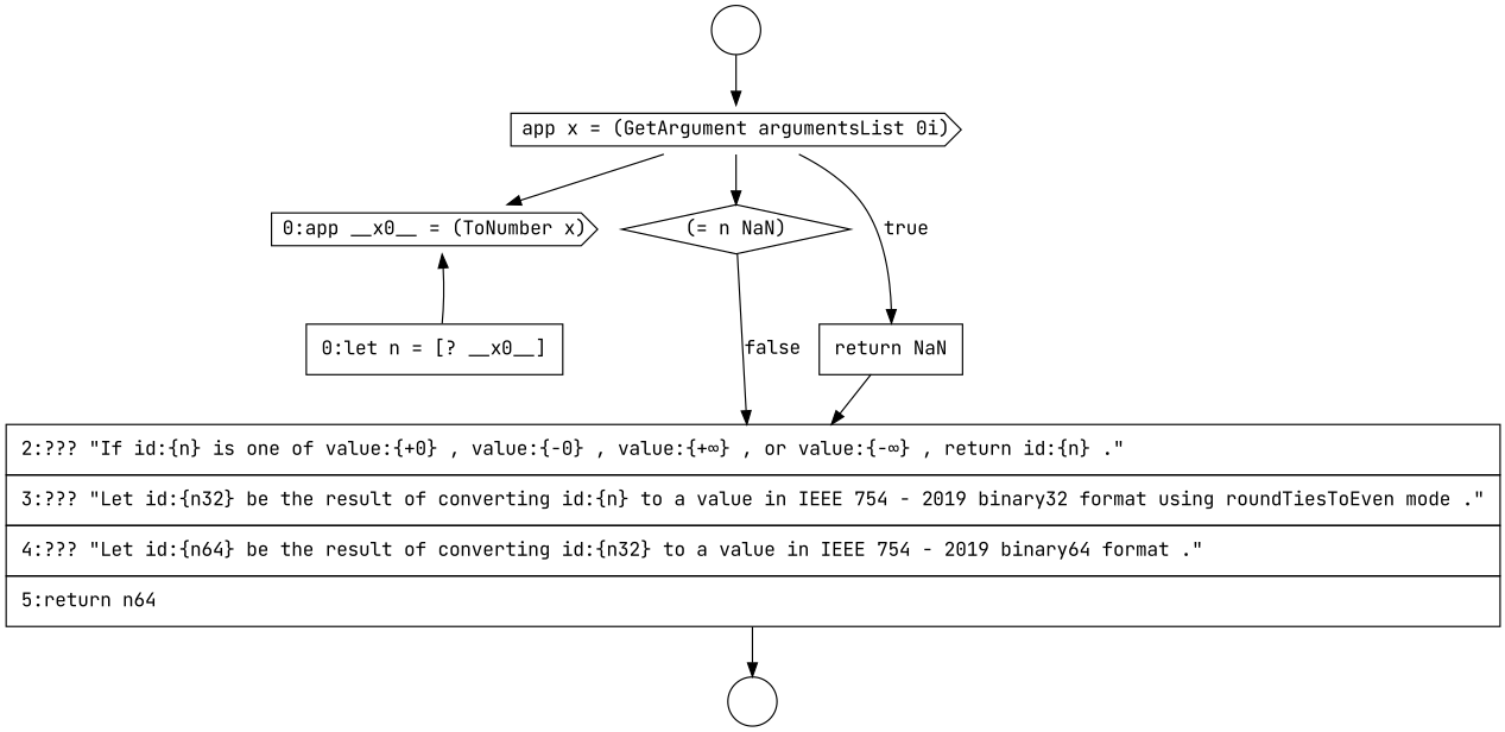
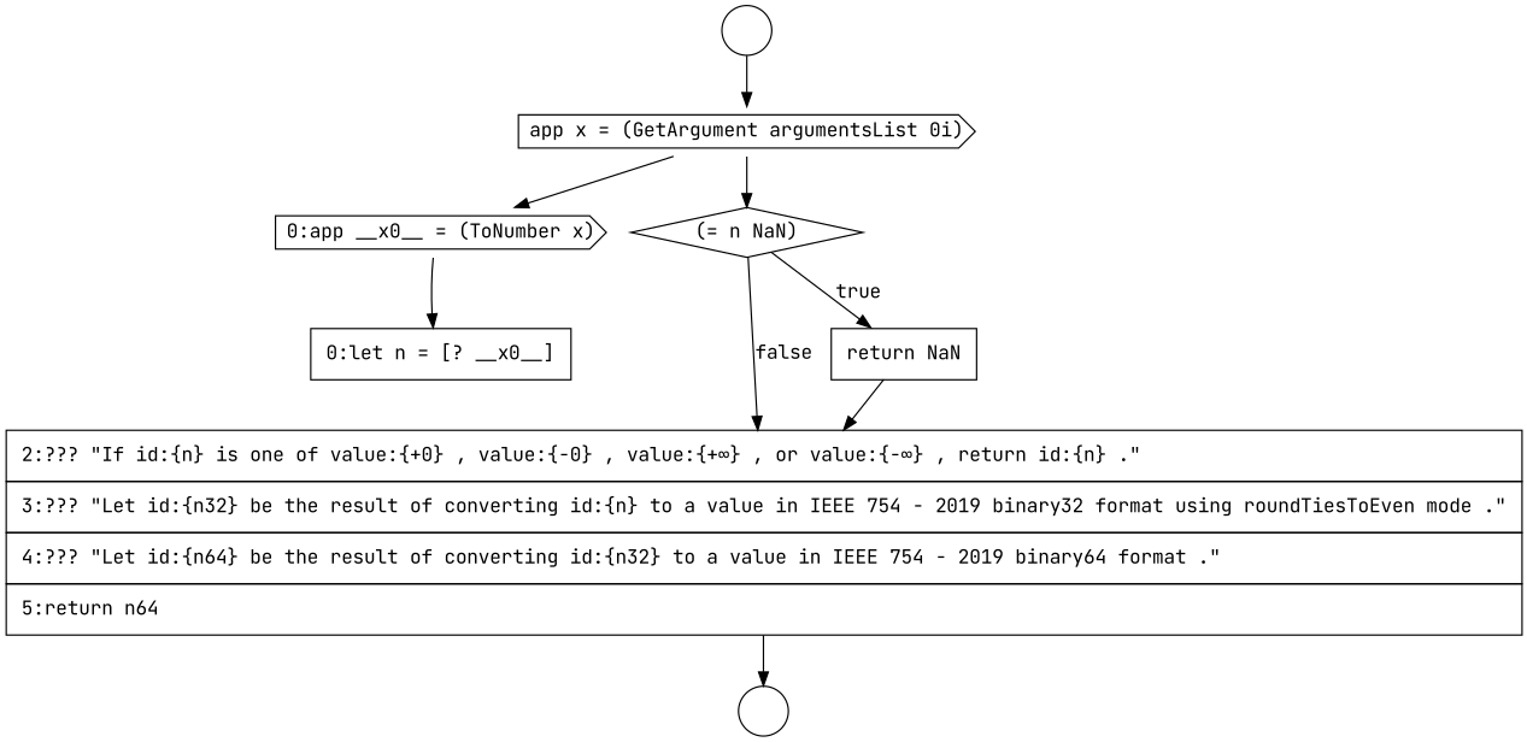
  digraph {
    fontname="JetBrains Mono"
    node [color=black fillcolor=white fontname="JetBrains Mono" shape=none style=filled]
    edge [color=black fontname="JetBrains Mono"]
    n1 [label=<<font color="black">app x = (GetArgument argumentsList 0i)</font>> shape=cds]
    n2 [label=<<font color="black">0:app __x0__ = (ToNumber x)</font>> shape=cds]
    n3 [label=<<font color="black">(= n NaN)</font>> shape=diamond]
    n4 [label=<<font color="black">     <table border="0" cellborder="1" cellspacing="0" cellpadding="10">       <tr><td align="left">0:let n = [? __x0__]</td></tr>     </table>   </font>> margin=0]
    n5 [label=" " shape=circle]
    n6 [label=<<font color="black">     <table border="0" cellborder="1" cellspacing="0" cellpadding="10">       <tr><td align="left">2:??? &quot;If id:{n} is one of value:{+0} , value:{-0} , value:{+&infin;} , or value:{-&infin;} , return id:{n} .&quot;</td></tr>       <tr><td align="left">3:??? &quot;Let id:{n32} be the result of converting id:{n} to a value in IEEE 754 - 2019 binary32 format using roundTiesToEven mode .&quot;</td></tr>       <tr><td align="left">4:??? &quot;Let id:{n64} be the result of converting id:{n32} to a value in IEEE 754 - 2019 binary64 format .&quot;</td></tr>       <tr><td align="left">5:return n64</td></tr>     </table>   </font>> margin=0]
    n7 [label=<<font color="black">     <table border="0" cellborder="1" cellspacing="0" cellpadding="10">       <tr><td align="left">return NaN</td></tr>     </table>   </font>> margin=0]
    n8 [label=" " shape=circle]
    n1 -> n2
    n1 -> n3
-   n4 -> n2
+   n2 -> n4
    n3 -> n6 [label=<<font color="black">false</font>>]
-   n1 -> n7 [label=<<font color="black">true</font>>]
+   n3 -> n7 [label=<<font color="black">true</font>>]
    n6 -> n5
    n7 -> n6
    n8 -> n1
  }
